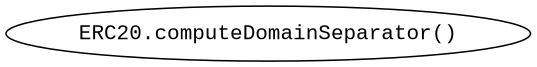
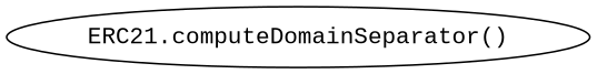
  digraph {
    fontname="Liberation Mono"
-   "ERC20.computeDomainSeparator()" [height=0.5 width=4.1578 fontname="Liberation Mono"]
+   "ERC20.computeDomainSeparator()" [height=0.5 width=4.1578 fontname="Liberation Mono" label="ERC21.computeDomainSeparator()"]
  }
